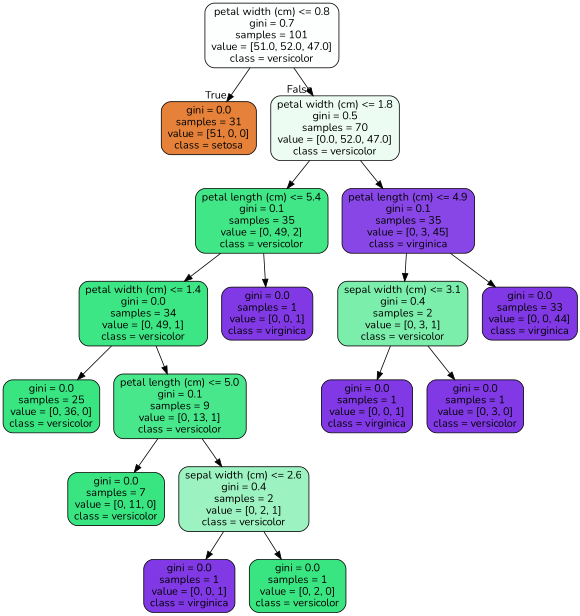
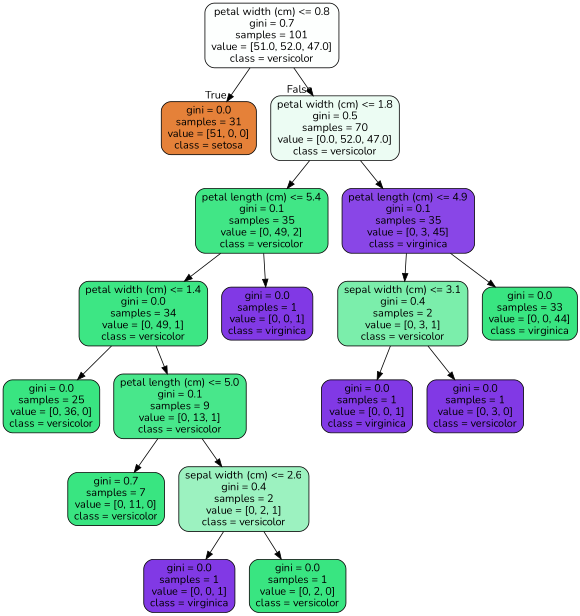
  digraph {
    fontname=Nunito
    node [color=black fillcolor="#8139e5" fontname=Nunito shape=box style="filled, rounded"]
    edge [fontname=Nunito]
    n1 [fillcolor="#fdfffe" label="petal width (cm) <= 0.8\ngini = 0.7\nsamples = 101\nvalue = [51.0, 52.0, 47.0]\nclass = versicolor"]
    n2 [fillcolor="#e58139" label="gini = 0.0\nsamples = 31\nvalue = [51, 0, 0]\nclass = setosa"]
    n3 [fillcolor="#ecfcf3" label="petal width (cm) <= 1.8\ngini = 0.5\nsamples = 70\nvalue = [0.0, 52.0, 47.0]\nclass = versicolor"]
    n4 [fillcolor="#41e686" label="petal length (cm) <= 5.4\ngini = 0.1\nsamples = 35\nvalue = [0, 49, 2]\nclass = versicolor"]
    n5 [fillcolor="#8946e7" label="petal length (cm) <= 4.9\ngini = 0.1\nsamples = 35\nvalue = [0, 3, 45]\nclass = virginica"]
    n6 [fillcolor="#3de684" label="petal width (cm) <= 1.4\ngini = 0.0\nsamples = 34\nvalue = [0, 49, 1]\nclass = versicolor"]
    n7 [label="gini = 0.0\nsamples = 1\nvalue = [0, 0, 1]\nclass = virginica"]
    n8 [fillcolor="#7beeab" label="sepal width (cm) <= 3.1\ngini = 0.4\nsamples = 2\nvalue = [0, 3, 1]\nclass = versicolor"]
-   n9 [label="gini = 0.0\nsamples = 33\nvalue = [0, 0, 44]\nclass = virginica"]
+   n9 [fillcolor="#39e581" label="gini = 0.0\nsamples = 33\nvalue = [0, 0, 44]\nclass = virginica"]
    n10 [fillcolor="#39e581" label="gini = 0.0\nsamples = 25\nvalue = [0, 36, 0]\nclass = versicolor"]
    n11 [fillcolor="#48e78b" label="petal length (cm) <= 5.0\ngini = 0.1\nsamples = 9\nvalue = [0, 13, 1]\nclass = versicolor"]
-   n12 [fillcolor="#39e581" label="gini = 0.0\nsamples = 7\nvalue = [0, 11, 0]\nclass = versicolor"]
+   n12 [fillcolor="#39e581" label="gini = 0.7\nsamples = 7\nvalue = [0, 11, 0]\nclass = versicolor"]
    n13 [fillcolor="#9cf2c0" label="sepal width (cm) <= 2.6\ngini = 0.4\nsamples = 2\nvalue = [0, 2, 1]\nclass = versicolor"]
    n14 [label="gini = 0.0\nsamples = 1\nvalue = [0, 0, 1]\nclass = virginica"]
    n15 [fillcolor="#39e581" label="gini = 0.0\nsamples = 1\nvalue = [0, 2, 0]\nclass = versicolor"]
    n16 [label="gini = 0.0\nsamples = 1\nvalue = [0, 0, 1]\nclass = virginica"]
    n17 [label="gini = 0.0\nsamples = 1\nvalue = [0, 3, 0]\nclass = versicolor"]
    n1 -> n2 [headlabel=True labelangle=45 labeldistance=2.5]
    n1 -> n3 [headlabel=False labelangle=-45 labeldistance=2.5]
    n3 -> n4
    n3 -> n5
    n4 -> n6
    n4 -> n7
    n5 -> n8
    n5 -> n9
    n6 -> n10
    n6 -> n11
    n8 -> n16
    n8 -> n17
    n11 -> n12
    n11 -> n13
    n13 -> n14
    n13 -> n15
  }
